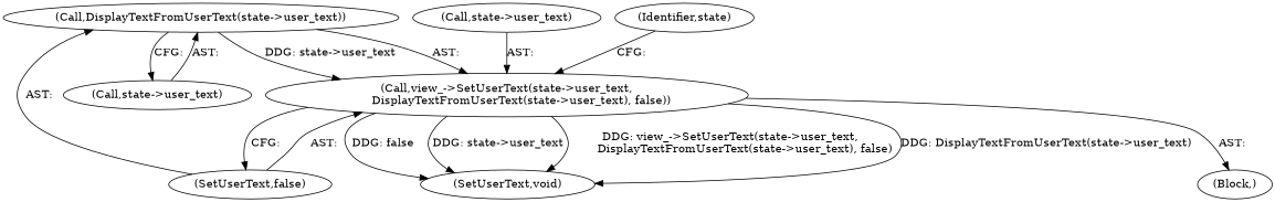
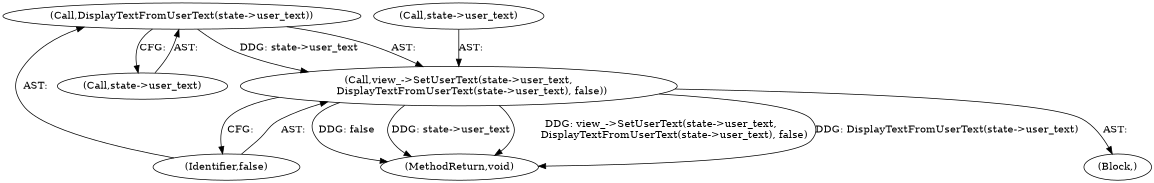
  digraph {
    n1 [label="(Call,DisplayTextFromUserText(state->user_text))"]
    n2 [label="(Call,view_->SetUserText(state->user_text,\n        DisplayTextFromUserText(state->user_text), false))"]
    n3 [label="(Call,state->user_text)"]
    n4 [label="(Block,)"]
-   n5 [label="(SetUserText,false)"]
-   n6 [label="(SetUserText,void)"]
+   n5 [label="(Identifier,false)"]
+   n6 [label="(MethodReturn,void)"]
    n7 [label="(Call,state->user_text)"]
-   n8 [label="(Identifier,state)"]
    n1 -> n2 [label="AST: "]
    n1 -> n2 [label="DDG: state->user_text"]
    n1 -> n3 [label="CFG: "]
    n2 -> n4 [label="AST: "]
    n2 -> n5 [label="CFG: "]
    n2 -> n6 [label="DDG: false"]
    n2 -> n6 [label="DDG: state->user_text"]
    n2 -> n6 [label="DDG: view_->SetUserText(state->user_text,\n        DisplayTextFromUserText(state->user_text), false)"]
    n2 -> n6 [label="DDG: DisplayTextFromUserText(state->user_text)"]
    n3 -> n1 [label="AST: "]
    n5 -> n1 [label="AST: "]
    n5 -> n2 [label="AST: "]
    n7 -> n2 [label="AST: "]
-   n8 -> n2 [label="CFG: "]
  }
